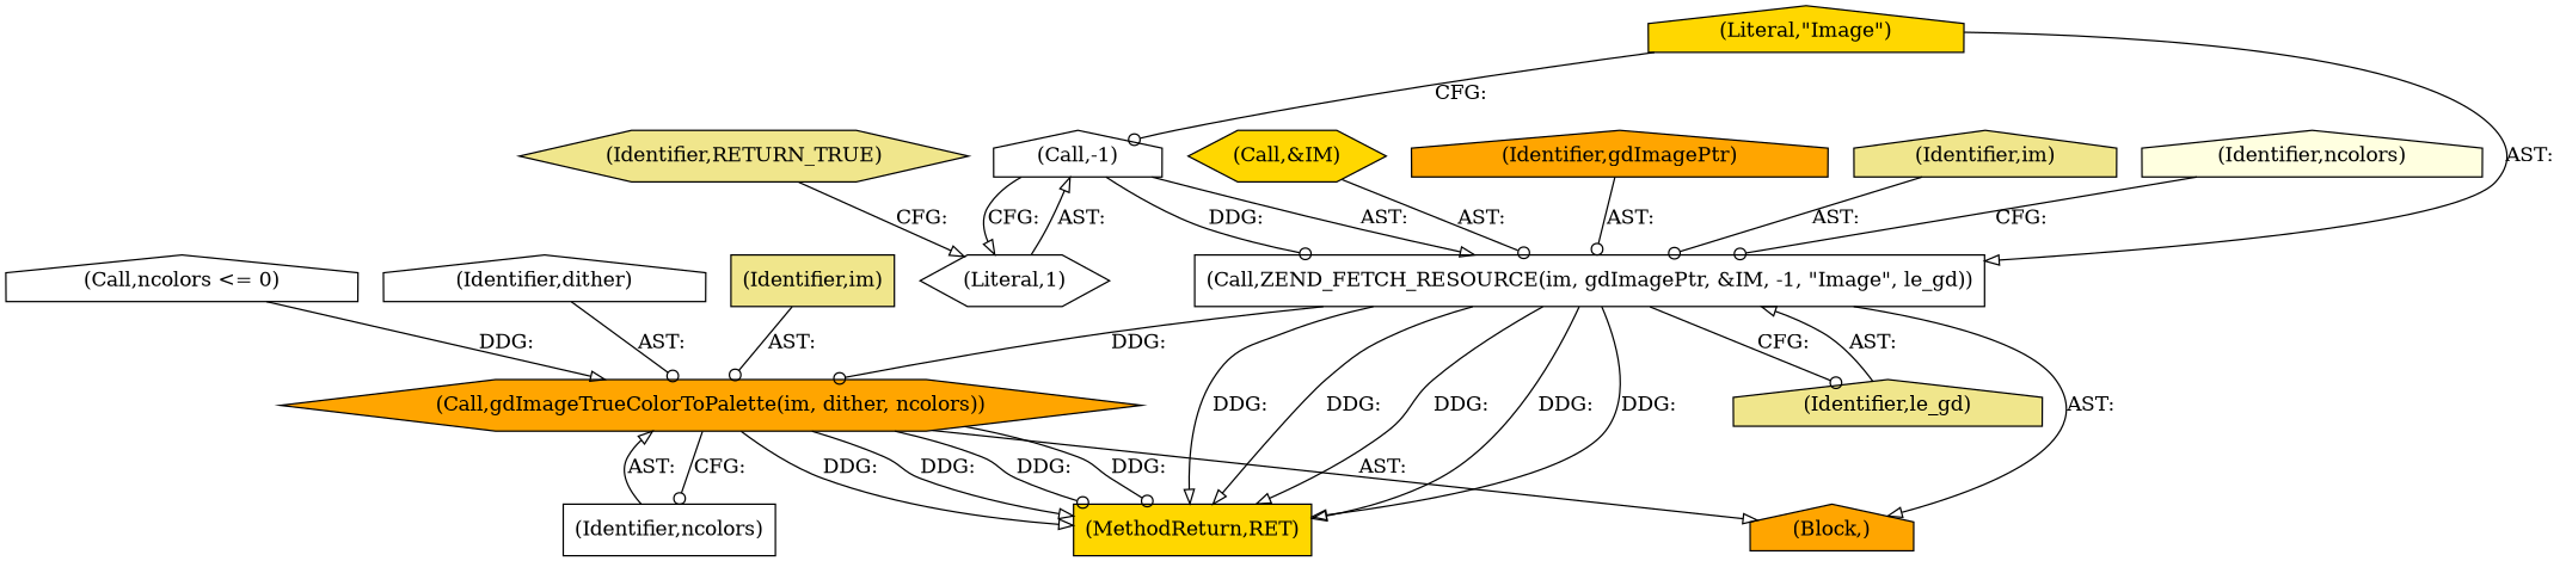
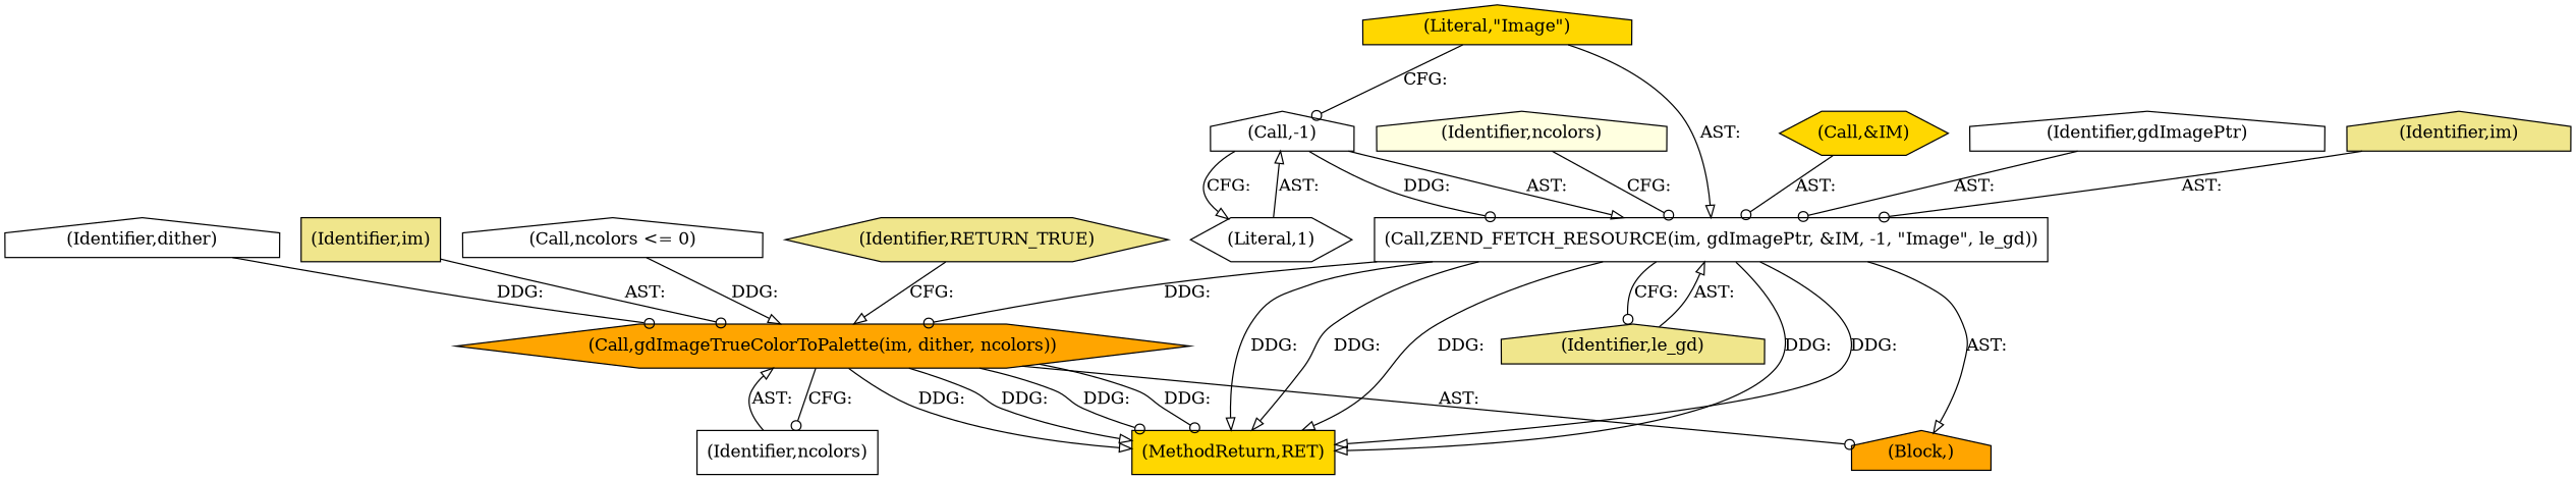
  digraph {
    node [fillcolor=white shape=house style=filled]
    edge [arrowhead=onormal]
    n1 [label="(Call,ZEND_FETCH_RESOURCE(im, gdImagePtr, &IM, -1, \"Image\", le_gd))" shape=box]
    n2 [fillcolor=orange label="(Call,gdImageTrueColorToPalette(im, dither, ncolors))" shape=hexagon]
    n3 [fillcolor=orange label="(Block,)"]
    n4 [fillcolor=khaki label="(Identifier,le_gd)"]
    n5 [fillcolor=gold label="(MethodReturn,RET)" shape=box]
    n6 [label="(Identifier,ncolors)" shape=box]
    n7 [label="(Call,-1)"]
    n8 [label="(Literal,1)" shape=hexagon]
    n9 [fillcolor=gold label="(Literal,\"Image\")"]
    n10 [fillcolor=khaki label="(Identifier,im)" shape=box]
    n11 [label="(Call,ncolors <= 0)"]
    n12 [fillcolor=khaki label="(Identifier,RETURN_TRUE)" shape=hexagon]
    n13 [fillcolor=gold label="(Call,&IM)" shape=hexagon]
-   n14 [fillcolor=orange label="(Identifier,gdImagePtr)"]
+   n14 [label="(Identifier,gdImagePtr)"]
    n15 [fillcolor=khaki label="(Identifier,im)"]
    n16 [fillcolor=lightyellow label="(Identifier,ncolors)"]
    n17 [label="(Identifier,dither)"]
    n1 -> n2 [arrowhead=odot label="DDG: "]
    n1 -> n3 [label="AST: "]
    n1 -> n4 [arrowhead=odot label="CFG: "]
    n1 -> n5 [label="DDG: "]
    n1 -> n5 [label="DDG: "]
    n1 -> n5 [label="DDG: "]
    n1 -> n5 [label="DDG: "]
    n1 -> n5 [label="DDG: "]
-   n2 -> n3 [label="AST: "]
+   n2 -> n3 [arrowhead=odot label="AST: "]
    n2 -> n5 [label="DDG: "]
    n2 -> n5 [label="DDG: "]
    n2 -> n5 [arrowhead=odot label="DDG: "]
    n2 -> n5 [arrowhead=odot label="DDG: "]
    n2 -> n6 [arrowhead=odot label="CFG: "]
    n4 -> n1 [label="AST: "]
    n6 -> n2 [label="AST: "]
    n7 -> n1 [label="AST: "]
    n7 -> n1 [arrowhead=odot label="DDG: "]
    n7 -> n8 [label="CFG: "]
    n8 -> n7 [label="AST: "]
    n9 -> n1 [label="AST: "]
    n9 -> n7 [arrowhead=odot label="CFG: "]
    n10 -> n2 [arrowhead=odot label="AST: "]
    n11 -> n2 [label="DDG: "]
-   n12 -> n8 [label="CFG: "]
+   n12 -> n2 [label="CFG: "]
    n13 -> n1 [arrowhead=odot label="AST: "]
    n14 -> n1 [arrowhead=odot label="AST: "]
    n15 -> n1 [arrowhead=odot label="AST: "]
    n16 -> n1 [arrowhead=odot label="CFG: "]
-   n17 -> n2 [arrowhead=odot label="AST: "]
+   n17 -> n2 [arrowhead=odot label="DDG: "]
  }
